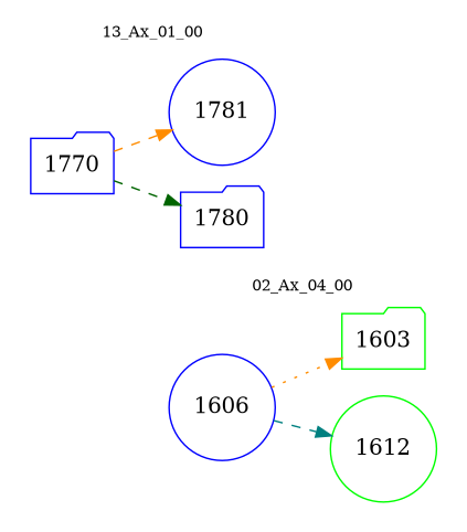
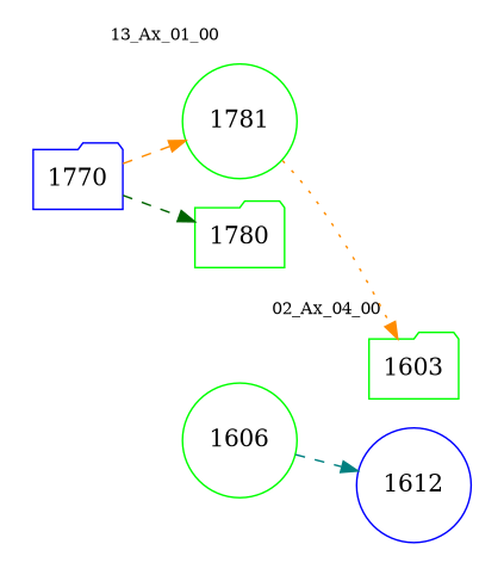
  digraph {
    rankdir=LR
    node [color=green shape=folder]
    edge [color=darkorange style=dashed]
    n1 [color=blue label=1770]
-   n2 [color=blue label=1780]
-   n3 [color=blue label=1781 shape=circle]
-   n4 [color=blue label=1606 shape=circle]
-   n5 [label=1612 shape=circle]
+   n2 [label=1780]
+   n3 [label=1781 shape=circle]
+   n4 [label=1606 shape=circle]
+   n5 [color=blue label=1612 shape=circle]
    n6 [label=1603]
    subgraph cluster_1 {
      color=white
      fontsize=10
      label="13_Ax_01_00"
      n1
      n2
      n3
    }
    subgraph cluster_2 {
      color=white
      fontsize=10
      label="02_Ax_04_00"
      n4
      n5
      n6
    }
    n1 -> n2 [color=darkgreen]
    n1 -> n3
    n4 -> n5 [color=teal]
-   n4 -> n6 [style=dotted]
+   n3 -> n6 [style=dotted]
  }
